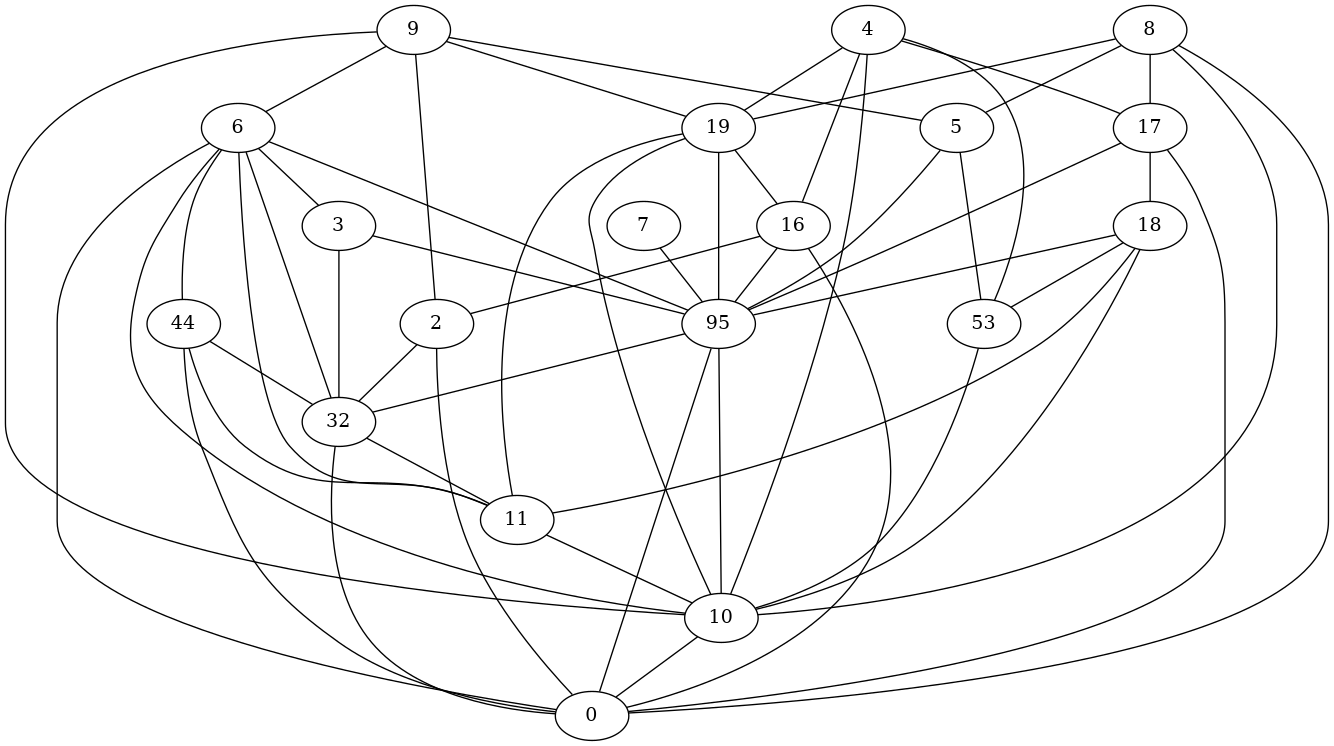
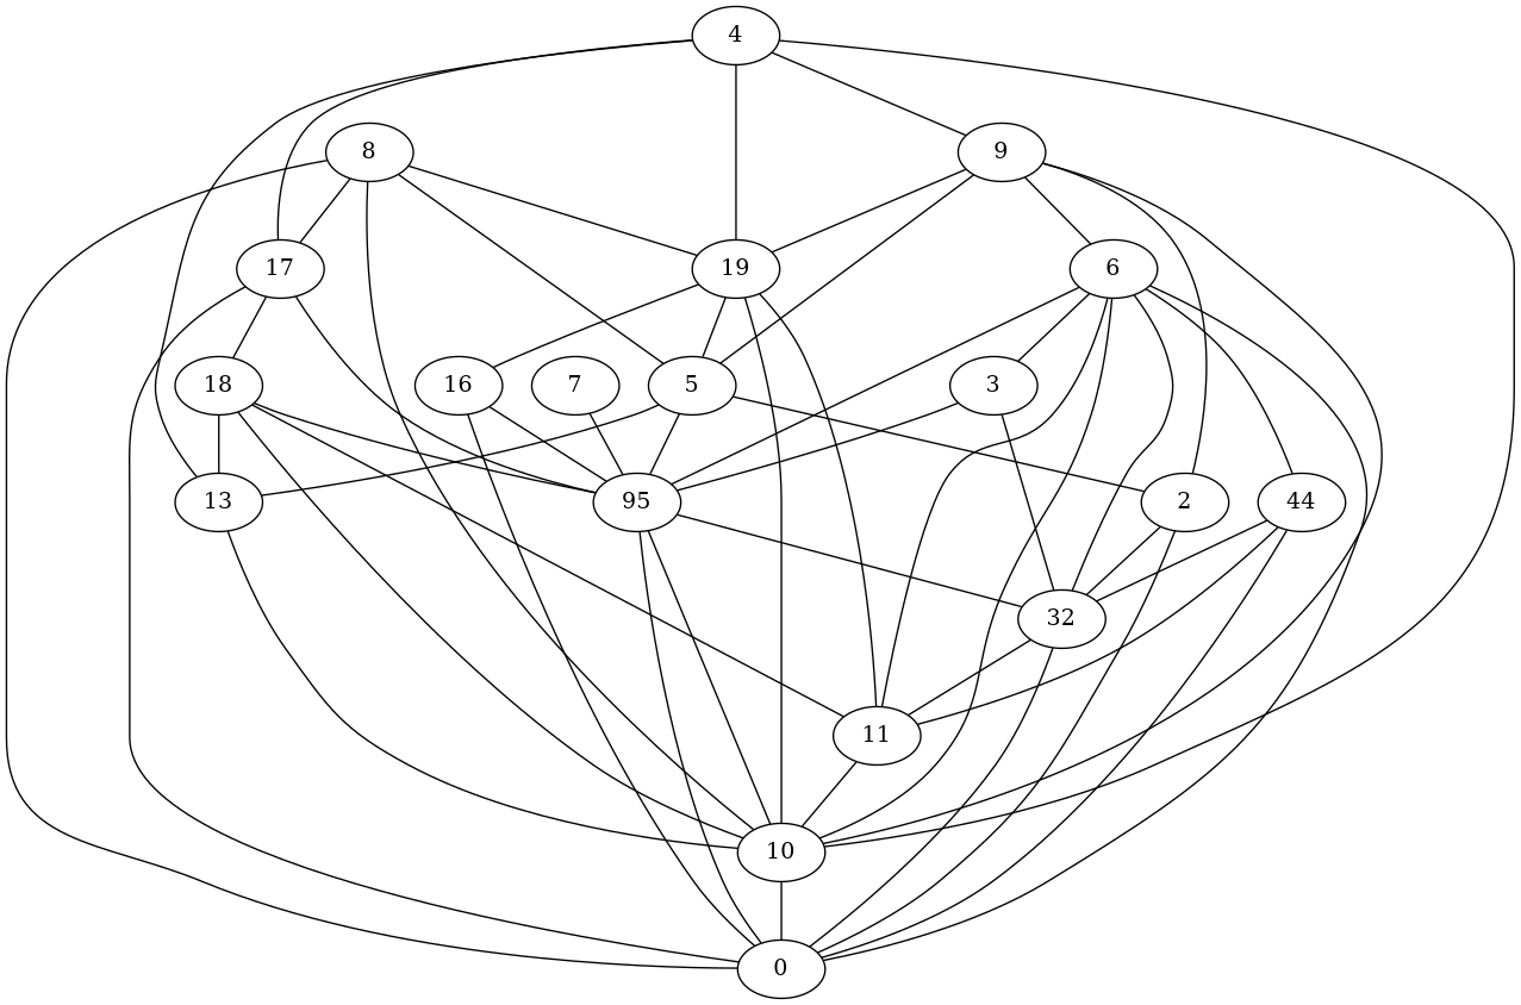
  digraph {
    edge [color=black dir=none]
    2
    0
    n3 [label=32]
    16
    n5 [label=95]
    10
    3
    11
    6
    n10 [label=44]
    19
    8
    17
    5
-   13 [label=53]
+   13
    7
    18
    4
    9
    subgraph sub_1 {
      2
      0
      n3
      16
      n5
      10
      3
      11
      6
      n10
      19
      8
      17
      5
      13
      7
      18
      4
      9
    }
    2 -> 0
    2 -> n3
    n3 -> 0
    n3 -> 11
    16 -> 0
    16 -> n5
    n5 -> 0
    n5 -> n3
    n5 -> 10
    10 -> 0
    3 -> n3
    3 -> n5
    11 -> 10
    6 -> 0
    6 -> n3
    6 -> n5
    6 -> 10
    6 -> 3
    6 -> 11
    6 -> n10
    n10 -> 0
    n10 -> n3
    n10 -> 11
    19 -> 16
-   19 -> n5
+   19 -> 5
    19 -> 10
    19 -> 11
    8 -> 0
    8 -> 10
    8 -> 19
    8 -> 17
    8 -> 5
    17 -> 0
    17 -> n5
    17 -> 18
-   16 -> 2
+   5 -> 2
    5 -> n5
    5 -> 13
    13 -> 10
    7 -> n5
    18 -> n5
    18 -> 10
    18 -> 11
    18 -> 13
-   4 -> 16
+   4 -> 9
    4 -> 10
    4 -> 19
    4 -> 17
    4 -> 13
    9 -> 2
    9 -> 10
    9 -> 6
    9 -> 19
    9 -> 5
  }
